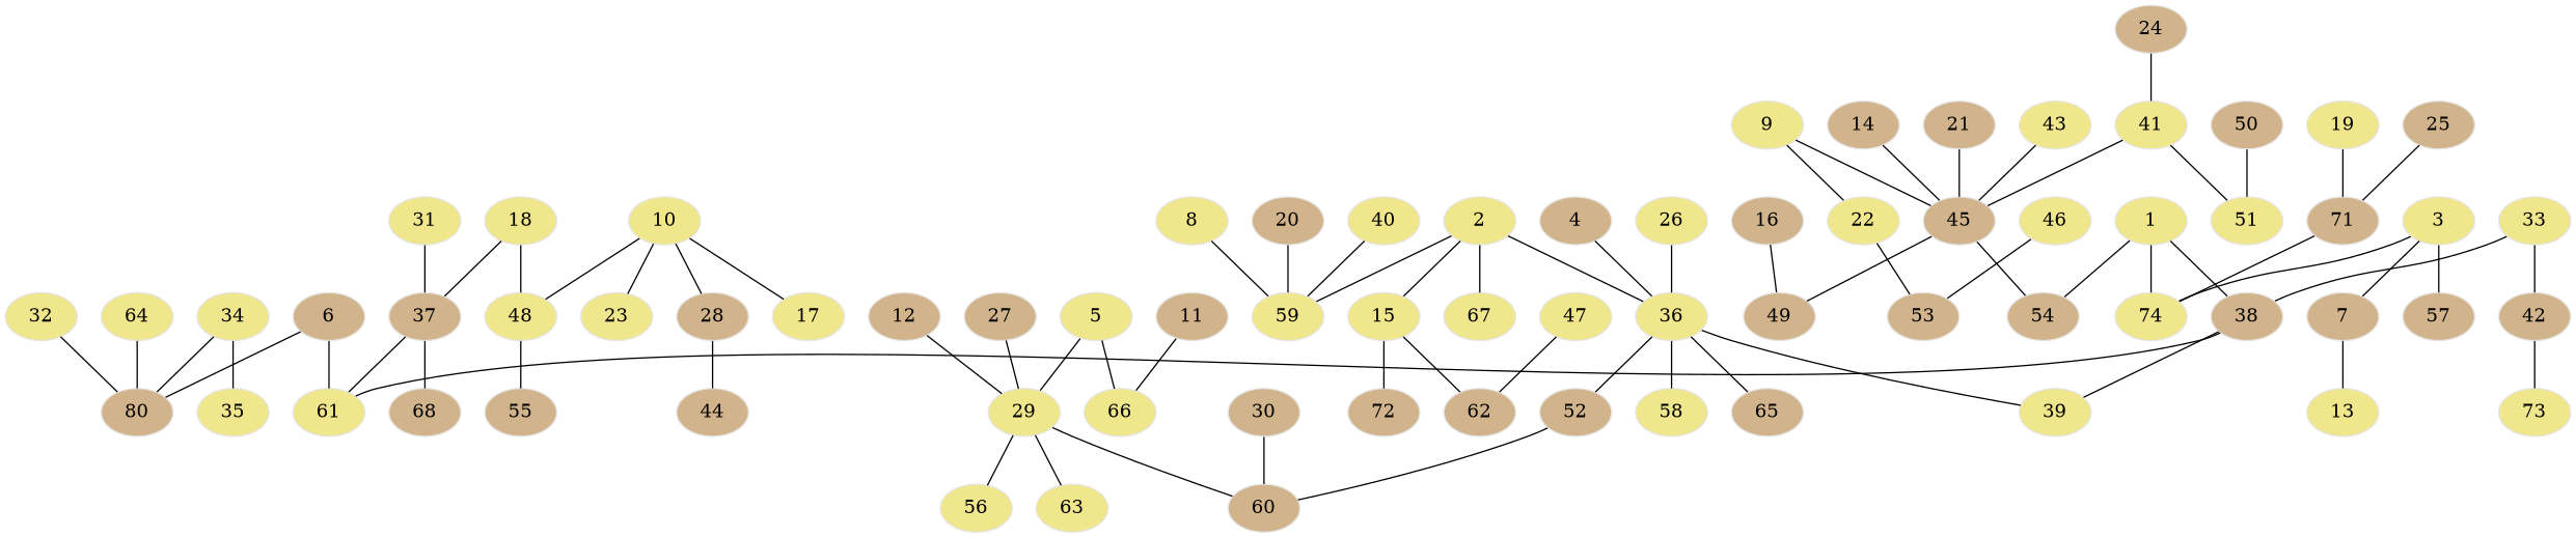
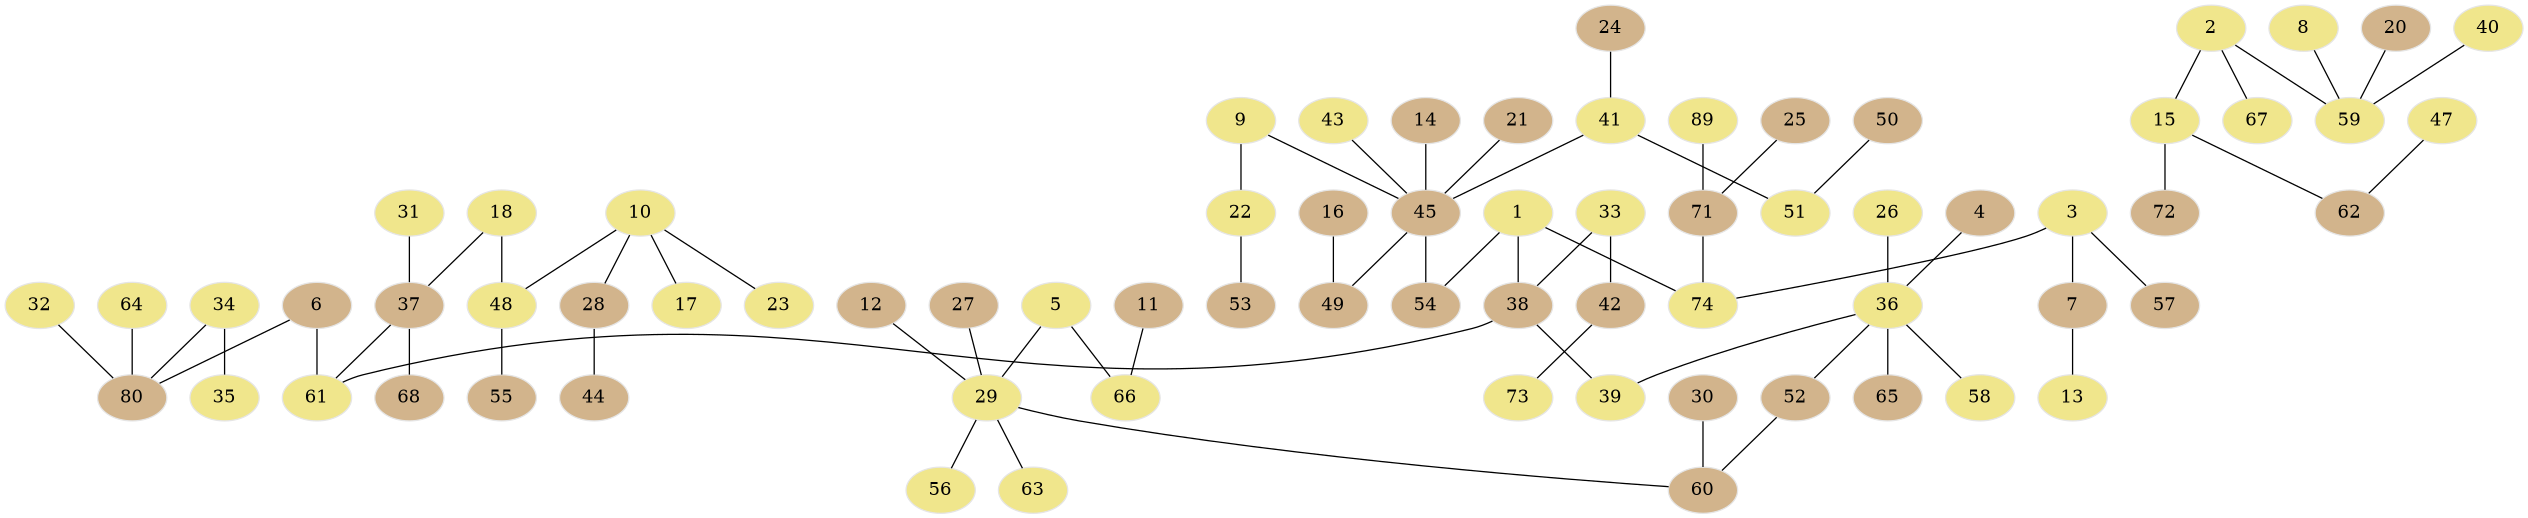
  graph {
    node [color=gray90 fillcolor=khaki style=filled]
    edge [weight=1.0]
    38 [fillcolor=tan]
    1
    54 [fillcolor=tan]
    74
    61
    39
    2
    15
    36
    59
    67
    62 [fillcolor=tan]
    72 [fillcolor=tan]
    52 [fillcolor=tan]
    58
    65 [fillcolor=tan]
    3
    7 [fillcolor=tan]
    57 [fillcolor=tan]
    13
    4 [fillcolor=tan]
    5
    29
    66
    56
    60 [fillcolor=tan]
    63
    6 [fillcolor=tan]
    n29 [fillcolor=tan label=80]
    8
    9
    22
    45 [fillcolor=tan]
    53 [fillcolor=tan]
    49 [fillcolor=tan]
    10
    17
    23
    28 [fillcolor=tan]
    48
    44 [fillcolor=tan]
    55 [fillcolor=tan]
    11 [fillcolor=tan]
    12 [fillcolor=tan]
    14 [fillcolor=tan]
    16 [fillcolor=tan]
    18
    37 [fillcolor=tan]
    68 [fillcolor=tan]
    71 [fillcolor=tan]
-   19
+   19 [label=89]
    20 [fillcolor=tan]
    21 [fillcolor=tan]
    24 [fillcolor=tan]
    41
    51
    25 [fillcolor=tan]
    26
    27 [fillcolor=tan]
    30 [fillcolor=tan]
    31
    32
    33
    42 [fillcolor=tan]
    73
    34
    35
    40
    43
-   46
    47
    50 [fillcolor=tan]
    64
    38 -- 61
    38 -- 39
    1 -- 38
    1 -- 54
    1 -- 74
    2 -- 15
-   2 -- 36
    2 -- 59
    2 -- 67
    15 -- 62
    15 -- 72
    36 -- 39
    36 -- 52
    36 -- 58
    36 -- 65
    52 -- 60
    3 -- 74
    3 -- 7
    3 -- 57
    7 -- 13
    4 -- 36
    5 -- 29
    5 -- 66
    29 -- 56
    29 -- 60
    29 -- 63
    6 -- 61
    6 -- n29
    8 -- 59
    9 -- 22
    9 -- 45
    22 -- 53
    45 -- 54
    45 -- 49
    10 -- 17
    10 -- 23
    10 -- 28
    10 -- 48
    28 -- 44
    48 -- 55
    11 -- 66
    12 -- 29
    14 -- 45
    16 -- 49
    18 -- 48
    18 -- 37
    37 -- 61
    37 -- 68
    71 -- 74
    19 -- 71
    20 -- 59
    21 -- 45
    24 -- 41
    41 -- 45
    41 -- 51
    25 -- 71
    26 -- 36
    27 -- 29
    30 -- 60
    31 -- 37
    32 -- n29
    33 -- 38
    33 -- 42
    42 -- 73
    34 -- n29
    34 -- 35
    40 -- 59
    43 -- 45
-   46 -- 53
    47 -- 62
    50 -- 51
    64 -- n29
  }
